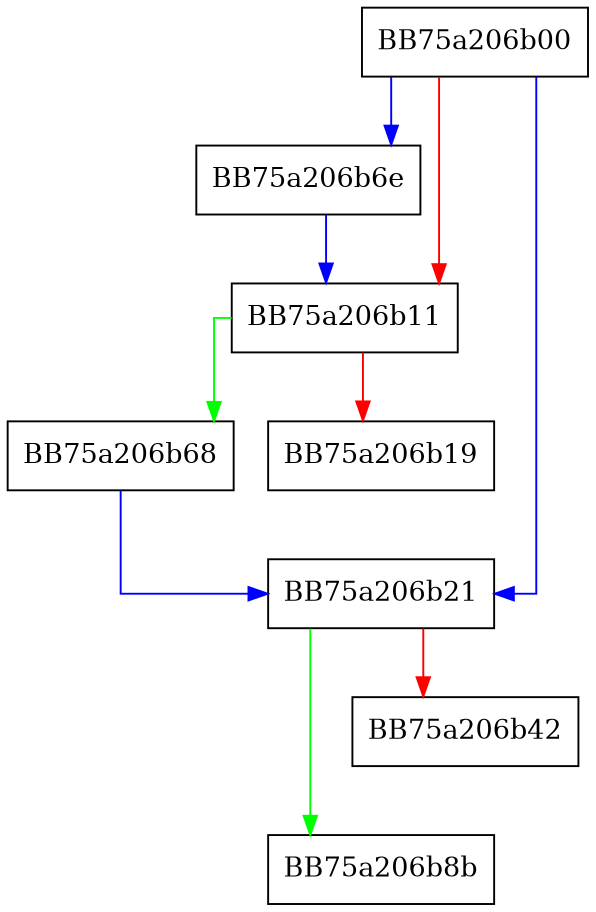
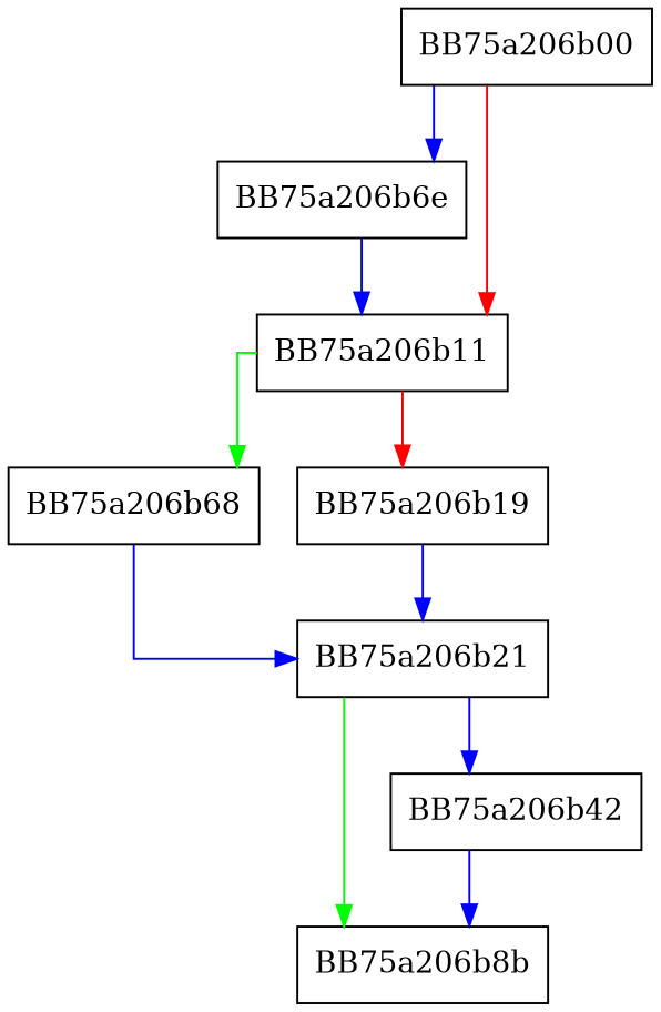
  digraph {
    splines=ortho
    node [shape=box]
    edge [color=blue]
    BB75a206b00
    BB75a206b6e
    BB75a206b11
    BB75a206b68
    BB75a206b19
    BB75a206b21
    n7 [label=BB75a206b8b]
    BB75a206b42
    BB75a206b00 -> BB75a206b6e
    BB75a206b00 -> BB75a206b11 [color=red]
    BB75a206b6e -> BB75a206b11
    BB75a206b11 -> BB75a206b68 [color=green]
    BB75a206b11 -> BB75a206b19 [color=red]
    BB75a206b68 -> BB75a206b21
-   BB75a206b00 -> BB75a206b21
+   BB75a206b19 -> BB75a206b21
    BB75a206b21 -> n7 [color=green]
-   BB75a206b21 -> BB75a206b42 [color=red]
+   BB75a206b21 -> BB75a206b42
+   BB75a206b42 -> n7
  }
